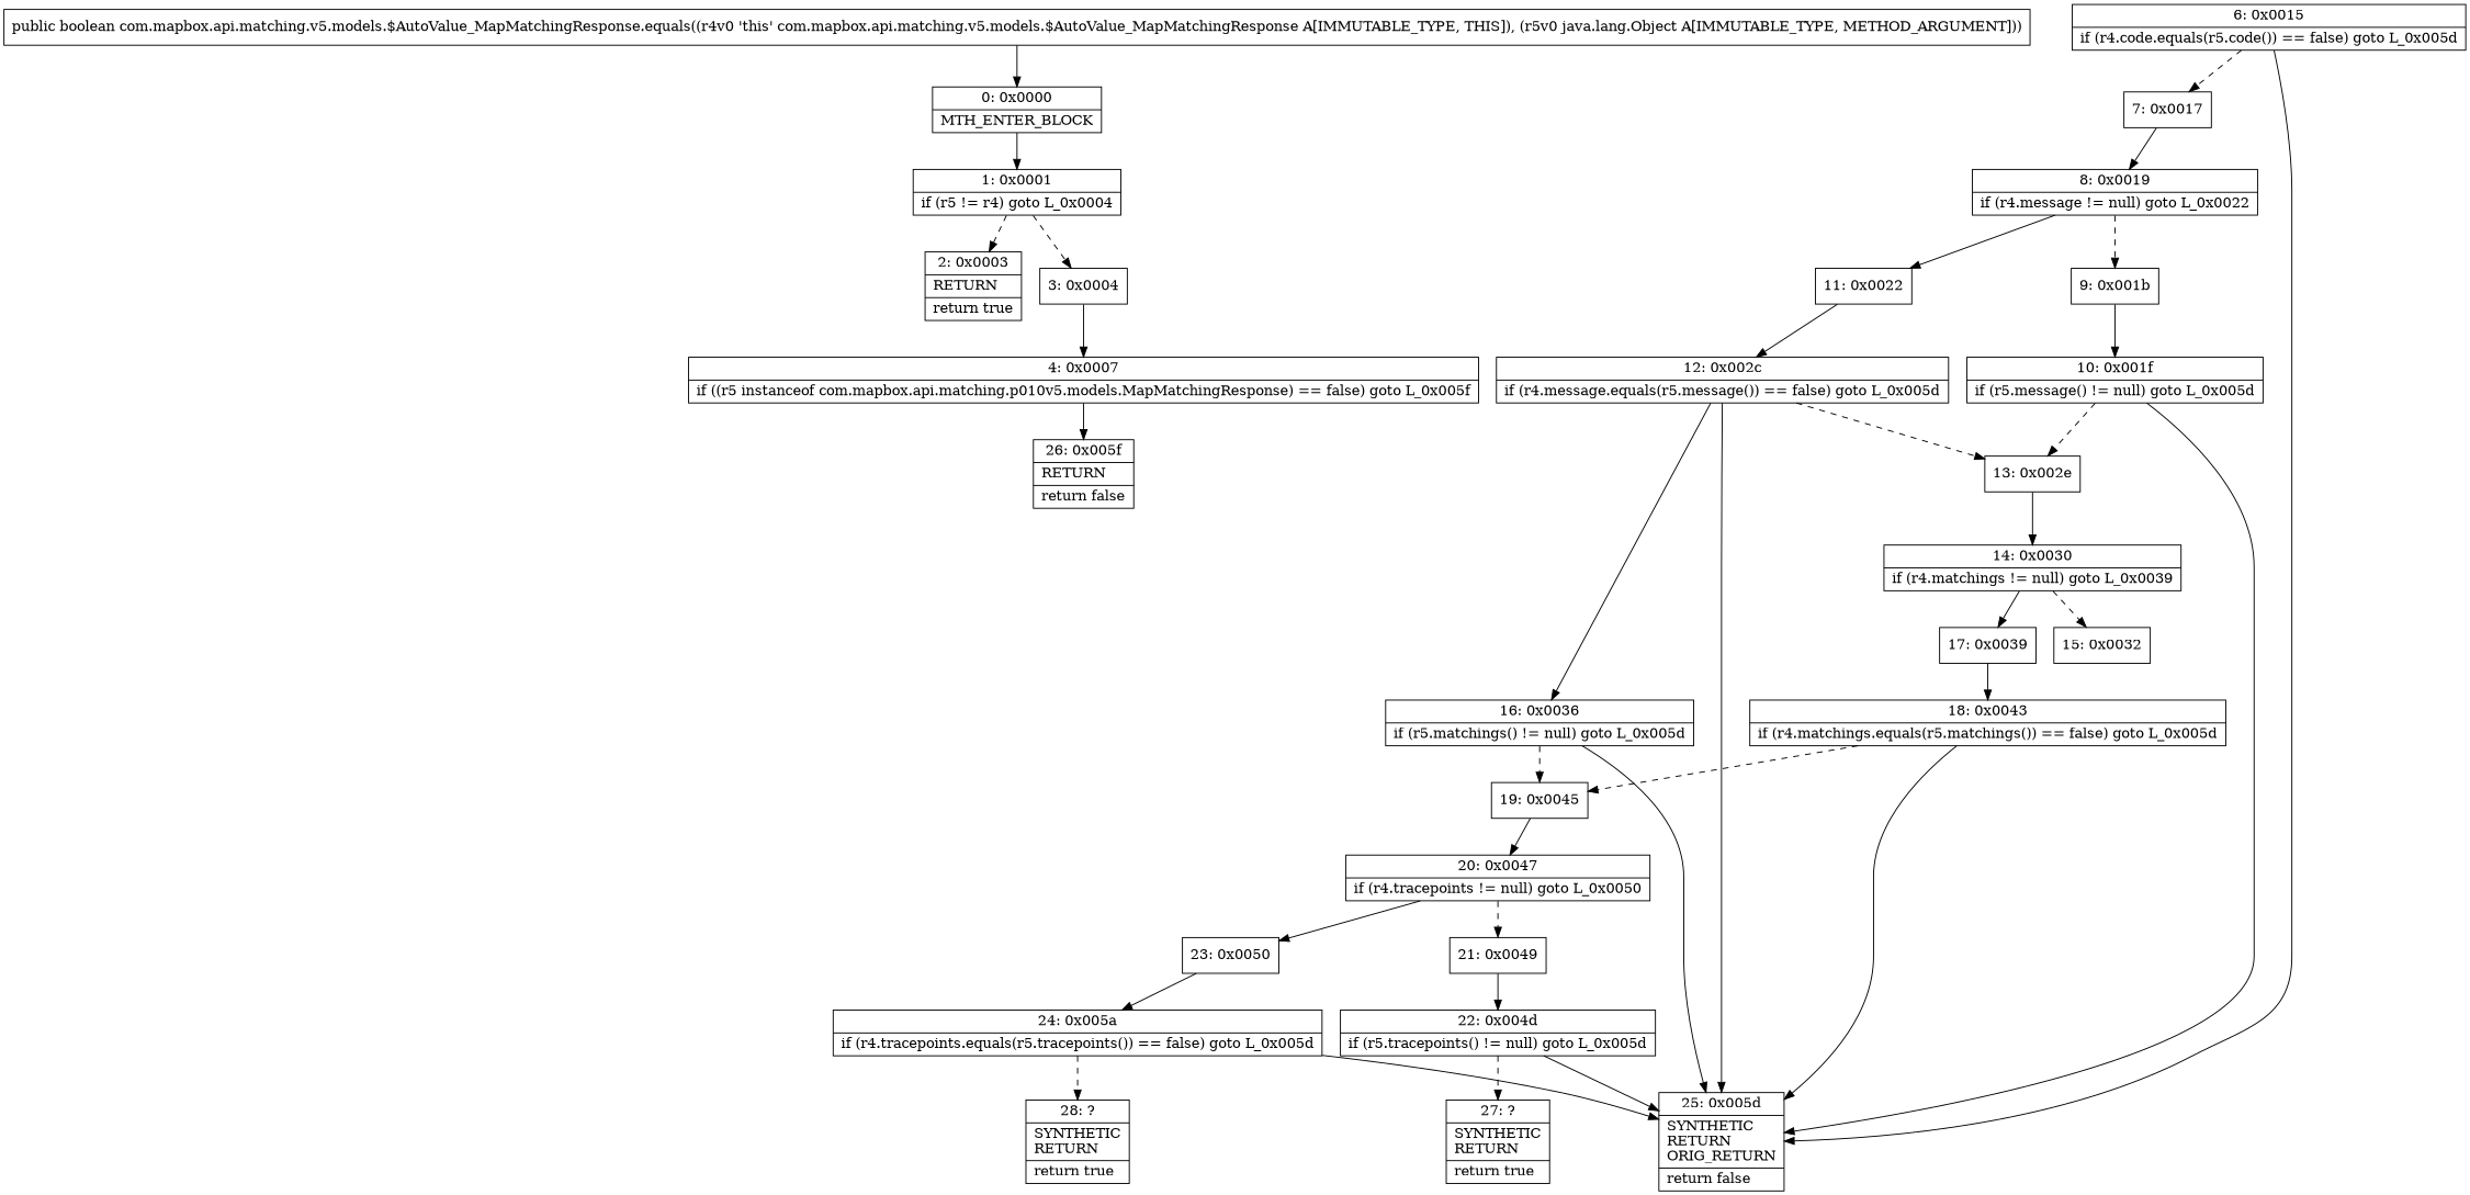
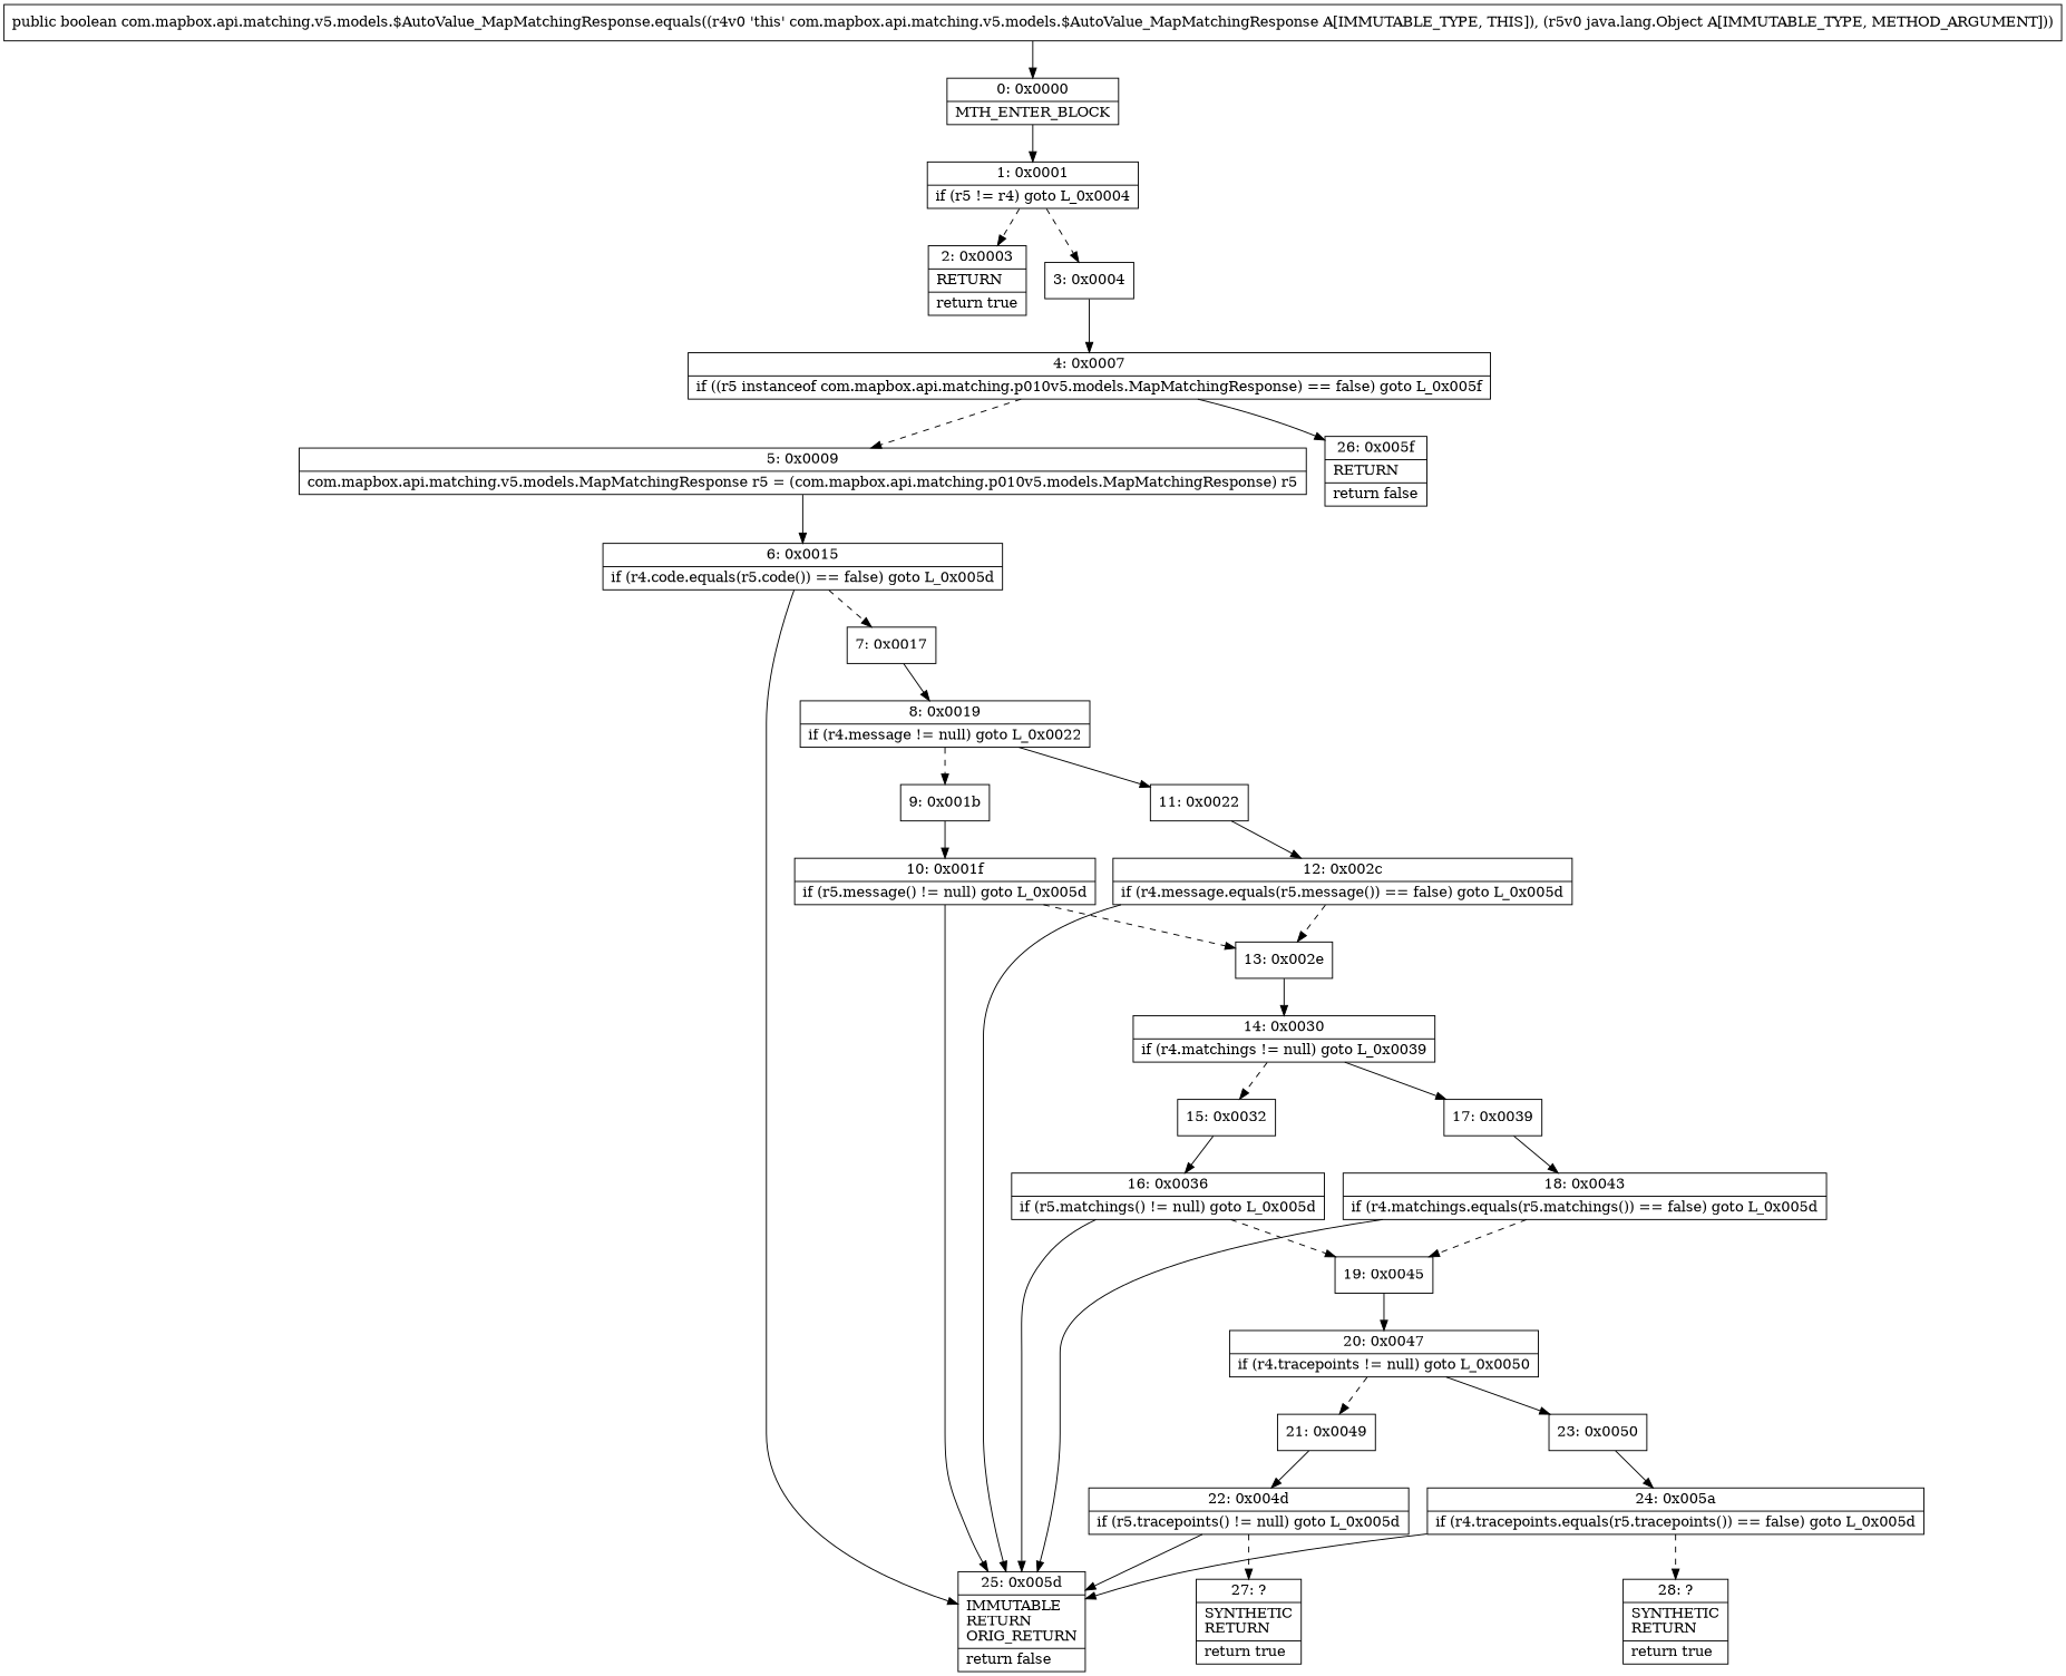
  digraph {
    node [shape=record]
    n1 [label="{0\:\ 0x0000|MTH_ENTER_BLOCK\l}"]
    n2 [label="{1\:\ 0x0001|if (r5 != r4) goto L_0x0004\l}"]
    n3 [label="{2\:\ 0x0003|RETURN\l|return true\l}"]
    n4 [label="{3\:\ 0x0004}"]
    n5 [label="{4\:\ 0x0007|if ((r5 instanceof com.mapbox.api.matching.p010v5.models.MapMatchingResponse) == false) goto L_0x005f\l}"]
+   n6 [label="{5\:\ 0x0009|com.mapbox.api.matching.v5.models.MapMatchingResponse r5 = (com.mapbox.api.matching.p010v5.models.MapMatchingResponse) r5\l}"]
    n7 [label="{26\:\ 0x005f|RETURN\l|return false\l}"]
    n8 [label="{6\:\ 0x0015|if (r4.code.equals(r5.code()) == false) goto L_0x005d\l}"]
    n9 [label="{7\:\ 0x0017}"]
-   n10 [label="{25\:\ 0x005d|SYNTHETIC\lRETURN\lORIG_RETURN\l|return false\l}"]
+   n10 [label="{25\:\ 0x005d|IMMUTABLE\lRETURN\lORIG_RETURN\l|return false\l}"]
    n11 [label="{8\:\ 0x0019|if (r4.message != null) goto L_0x0022\l}"]
    n12 [label="{9\:\ 0x001b}"]
    n13 [label="{11\:\ 0x0022}"]
    n14 [label="{10\:\ 0x001f|if (r5.message() != null) goto L_0x005d\l}"]
    n15 [label="{12\:\ 0x002c|if (r4.message.equals(r5.message()) == false) goto L_0x005d\l}"]
    n16 [label="{13\:\ 0x002e}"]
    n17 [label="{14\:\ 0x0030|if (r4.matchings != null) goto L_0x0039\l}"]
    n18 [label="{15\:\ 0x0032}"]
    n19 [label="{17\:\ 0x0039}"]
    n20 [label="{16\:\ 0x0036|if (r5.matchings() != null) goto L_0x005d\l}"]
    n21 [label="{18\:\ 0x0043|if (r4.matchings.equals(r5.matchings()) == false) goto L_0x005d\l}"]
    n22 [label="{19\:\ 0x0045}"]
    n23 [label="{20\:\ 0x0047|if (r4.tracepoints != null) goto L_0x0050\l}"]
    n24 [label="{21\:\ 0x0049}"]
    n25 [label="{23\:\ 0x0050}"]
    n26 [label="{22\:\ 0x004d|if (r5.tracepoints() != null) goto L_0x005d\l}"]
    n27 [label="{24\:\ 0x005a|if (r4.tracepoints.equals(r5.tracepoints()) == false) goto L_0x005d\l}"]
    n28 [label="{27\:\ ?|SYNTHETIC\lRETURN\l|return true\l}"]
    n29 [label="{28\:\ ?|SYNTHETIC\lRETURN\l|return true\l}"]
    n30 [label="{public boolean com.mapbox.api.matching.v5.models.$AutoValue_MapMatchingResponse.equals((r4v0 'this' com.mapbox.api.matching.v5.models.$AutoValue_MapMatchingResponse A[IMMUTABLE_TYPE, THIS]), (r5v0 java.lang.Object A[IMMUTABLE_TYPE, METHOD_ARGUMENT])) }"]
    n1 -> n2
    n2 -> n3 [style=dashed]
    n2 -> n4 [style=dashed]
    n4 -> n5
+   n5 -> n6 [style=dashed]
    n5 -> n7
+   n6 -> n8
    n8 -> n9 [style=dashed]
    n8 -> n10
    n9 -> n11
    n11 -> n12 [style=dashed]
    n11 -> n13
    n12 -> n14
    n13 -> n15
    n14 -> n10
    n14 -> n16 [style=dashed]
    n15 -> n10
    n15 -> n16 [style=dashed]
    n16 -> n17
    n17 -> n18 [style=dashed]
    n17 -> n19
-   n15 -> n20
+   n18 -> n20
    n19 -> n21
    n20 -> n10
    n20 -> n22 [style=dashed]
    n21 -> n10
    n21 -> n22 [style=dashed]
    n22 -> n23
    n23 -> n24 [style=dashed]
    n23 -> n25
    n24 -> n26
    n25 -> n27
    n26 -> n10
    n26 -> n28 [style=dashed]
    n27 -> n10
    n27 -> n29 [style=dashed]
    n30 -> n1
  }
